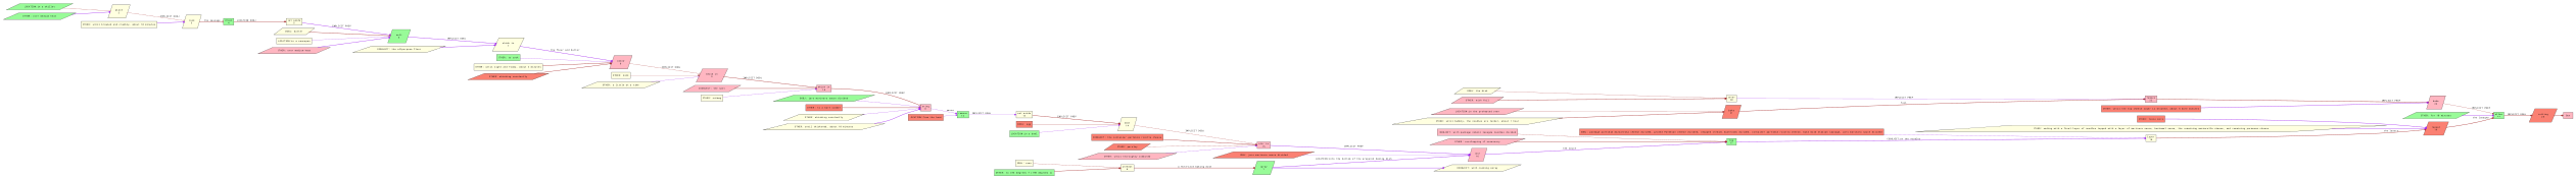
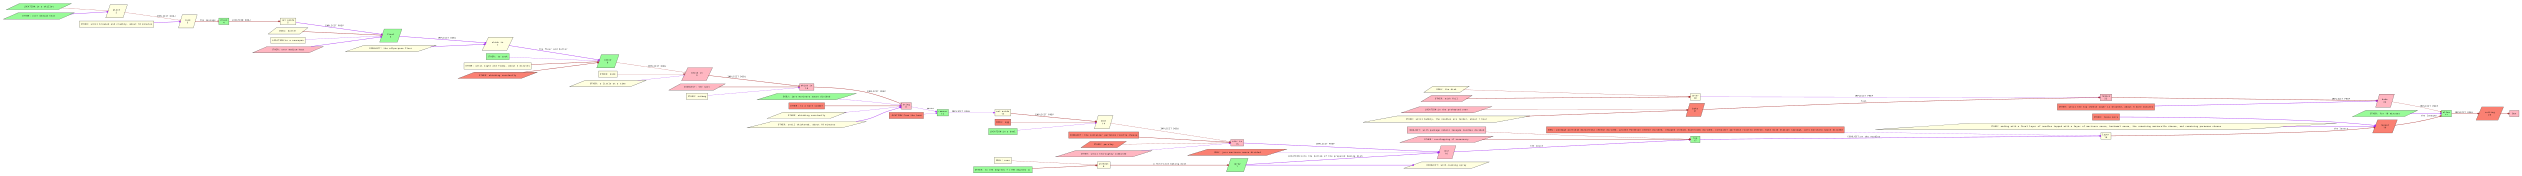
  digraph {
    fontname="Roboto Mono"
    rankdir=LR
    node [fillcolor=lightyellow fontname="Roboto Mono" shape=parallelogram style=filled]
    edge [arrowhead=diamond color=brown fontname="Roboto Mono" style=bold]
    n1 [label="preheat\n0" shape=box]
    n2 [fillcolor=palegreen label="spray\n1"]
    n3 [fillcolor=lightpink label="pour\n16"]
    n4 [label="COOBJECT: with cooking spray"]
    n5 [fillcolor=palegreen label="top\n17" shape=box]
    n6 [label="place\n2"]
    n7 [label="cook\n3"]
    n8 [fillcolor=palegreen label="drain\n4" shape=box]
    n9 [label="set aside\n5" shape=box]
-   n10 [fillcolor=palegreen label="melt\n6"]
+   n10 [fillcolor=palegreen label="final\n6"]
    n11 [label="whisk in\n7"]
-   n12 [fillcolor=lightpink label="allow\n8"]
+   n12 [fillcolor=palegreen label="allow\n8"]
    n13 [fillcolor=lightpink label="whisk in\n9"]
    n14 [fillcolor=lightpink label="whisk in\n10" shape=box]
    n15 [fillcolor=lightpink label="bring\n11" shape=box]
    n16 [fillcolor=palegreen label="remove\n12" shape=box]
    n17 [label="set aside\n13" shape=box]
    n18 [label="beat\n14"]
    n19 [fillcolor=lightpink label="stir in\n15" shape=box]
    n20 [label="layer\n18" shape=box]
    n21 [fillcolor=salmon label="repeat\n19"]
    n22 [fillcolor=palegreen label="allow\n24" shape=box]
    n23 [fillcolor=salmon label="cutting\n25"]
    n24 [label="cover\n20" shape=box]
    n25 [fillcolor=lightpink label="remove\n22" shape=box]
    n26 [fillcolor=lightpink label="bake\n23"]
    n27 [fillcolor=salmon label="bake\n21"]
    n28 [fillcolor=lightpink label=Bon shape=box]
    n29 [fillcolor=lightpink label="LOCATION:in the preheated oven"]
    n30 [label="OTHER: until bubbly, the noodles are tender, about 1 hour"]
    n31 [label="DOBJ: the dish"]
    n32 [fillcolor=lightpink label="OTHER: with foil"]
    n33 [label="DOBJ: oven" shape=box]
    n34 [fillcolor=palegreen label="OTHER: to 375 degrees f (190 degrees c)" shape=box]
    n35 [fillcolor=palegreen label="LOCATION:in a skillet"]
    n36 [fillcolor=palegreen label="OTHER: over medium heat"]
    n37 [label="OTHER: until browned and crumbly, about 10 minutes" shape=box]
    n38 [label="DOBJ: butter"]
    n39 [label="LOCATION:in a saucepan" shape=box]
    n40 [fillcolor=lightpink label="OTHER: over medium heat"]
    n41 [label="COOBJECT: the allpurpose flour"]
    n42 [fillcolor=palegreen label="OTHER: to cook" shape=box]
    n43 [label="OTHER: until light and foamy, about 2 minutes" shape=box]
    n44 [fillcolor=salmon label="OTHER: whisking constantly"]
    n45 [label="OTHER: milk" shape=box]
    n46 [label="OTHER: a little at a time"]
    n47 [fillcolor=lightpink label="COOBJECT: the salt"]
    n48 [label="OTHER: nutmeg" shape=box]
    n49 [fillcolor=palegreen label="DOBJ: jars marinara sauce divided"]
    n50 [fillcolor=salmon label="OTHER: to a bare simmer" shape=box]
    n51 [label="OTHER: whisking constantly"]
    n52 [label="OTHER: until thickened, about 10 minutes"]
    n53 [fillcolor=salmon label="LOCATION:from the heat" shape=box]
    n54 [fillcolor=salmon label="DOBJ: egg" shape=box]
    n55 [fillcolor=palegreen label="LOCATION:in a bowl" shape=box]
    n56 [fillcolor=salmon label="COOBJECT: the container partskim ricotta cheese" shape=box]
    n57 [fillcolor=salmon label="OTHER: parsley"]
    n58 [fillcolor=lightpink label="OTHER: until thoroughly combined"]
    n59 [fillcolor=salmon label="DOBJ: jars marinara sauce divided"]
    n60 [fillcolor=lightpink label="COOBJECT: with package noboil lasagna noodles divided" shape=box]
    n61 [fillcolor=lightpink label="OTHER: overlapping if necessary"]
    n62 [fillcolor=salmon label="DOBJ: package partskim mozzarella cheese divided, grated Parmesan cheese divided, chopped cremini mushrooms divided, container partskim ricotta cheese, bulk mild Italian sausage, jars marinara sauce divided" shape=box]
    n63 [fillcolor=salmon label="OTHER: twice more" shape=box]
    n64 [label="OTHER: ending with a final layer of noodles topped with a layer of marinara sauce, bechamel sauce, the remaining mozzarella cheese, and remaining parmesan cheese"]
    n65 [fillcolor=salmon label="OTHER: until the top cheese layer is browned, about 5 more minutes" shape=box]
    n66 [fillcolor=palegreen label="OTHER: for 10 minutes"]
    n1 -> n2 [label="a 9x13-inch baking dish"]
    n2 -> n3 [color=purple label="LOCATION:into the bottom of the prepared baking dish"]
    n2 -> n4 [arrowhead=dot color=purple]
    n3 -> n5 [color=purple label="the sauce"]
    n5 -> n20 [arrowhead=dot color=purple label="COOBJECT:on the noodles"]
    n6 -> n7 [arrowhead=odot label="IMPLICIT DOBJ" style=solid]
    n7 -> n8 [arrowhead=odot label="the sausage"]
    n8 -> n9 [label="LOCATION DOBJ"]
    n9 -> n10 [arrowhead=dot color=purple label="IMPLICIT PREP"]
    n10 -> n11 [arrowhead=dot color=purple label="IMPLICIT DOBJ"]
    n11 -> n12 [arrowhead=dot color=purple label="the flour and butter"]
    n12 -> n13 [arrowhead=odot label="IMPLICIT DOBJ" style=solid]
    n13 -> n14 [arrowhead=odot label="IMPLICIT DOBJ"]
    n14 -> n15 [arrowhead=odot label="IMPLICIT PREP"]
    n15 -> n16 [color=purple label=sauce style=solid]
    n16 -> n17 [color=purple label="IMPLICIT DOBJ" style=solid]
    n17 -> n18 [label="IMPLICIT PREP"]
    n18 -> n19 [arrowhead=odot label="IMPLICIT DOBJ" style=solid]
    n19 -> n3 [arrowhead=dot color=purple label="IMPLICIT PREP"]
    n20 -> n21 [arrowhead=dot label="the layers"]
    n21 -> n22 [label="the lasagna"]
    n22 -> n23 [label="IMPLICIT DOBJ"]
    n23 -> n28
    n24 -> n25 [color=purple label="IMPLICIT PREP" style=solid]
    n25 -> n26 [label="IMPLICIT PREP"]
    n26 -> n22 [arrowhead=dot label="IMPLICIT PREP" style=solid]
    n27 -> n25 [label=foil]
    n29 -> n27 [style=solid]
    n30 -> n27 [arrowhead=odot]
    n31 -> n24 [arrowhead=dot style=solid]
    n32 -> n24
    n33 -> n1 [arrowhead=odot style=solid]
    n34 -> n1
    n35 -> n6 [arrowhead=odot style=solid]
    n36 -> n6 [arrowhead=dot color=purple]
    n37 -> n7 [arrowhead=dot color=purple]
    n38 -> n10 [arrowhead=odot]
    n39 -> n10 [arrowhead=odot color=purple style=solid]
    n40 -> n10 [arrowhead=dot color=purple]
    n41 -> n11 [color=purple]
    n42 -> n12 [color=purple style=solid]
    n43 -> n12 [arrowhead=odot]
    n44 -> n12
    n45 -> n13 [style=solid]
    n46 -> n13 [arrowhead=odot color=purple style=solid]
    n47 -> n14 [arrowhead=odot]
    n48 -> n14 [arrowhead=dot color=purple style=solid]
    n49 -> n15 [color=purple style=solid]
    n50 -> n15 [arrowhead=odot]
    n51 -> n15 [color=purple style=solid]
    n52 -> n15 [color=purple]
    n53 -> n16 [arrowhead=dot color=purple style=solid]
    n54 -> n18 [arrowhead=dot style=solid]
    n55 -> n18 [arrowhead=dot color=purple style=solid]
    n56 -> n19
    n57 -> n19 [arrowhead=odot style=solid]
    n58 -> n19 [color=purple style=solid]
    n59 -> n3 [color=purple style=solid]
    n60 -> n5 [arrowhead=dot style=solid]
    n61 -> n5
    n62 -> n20 [arrowhead=odot color=purple style=solid]
    n63 -> n21 [arrowhead=dot color=purple]
    n64 -> n21 [color=purple]
    n65 -> n26 [color=purple]
    n66 -> n22 [arrowhead=dot color=purple]
  }
